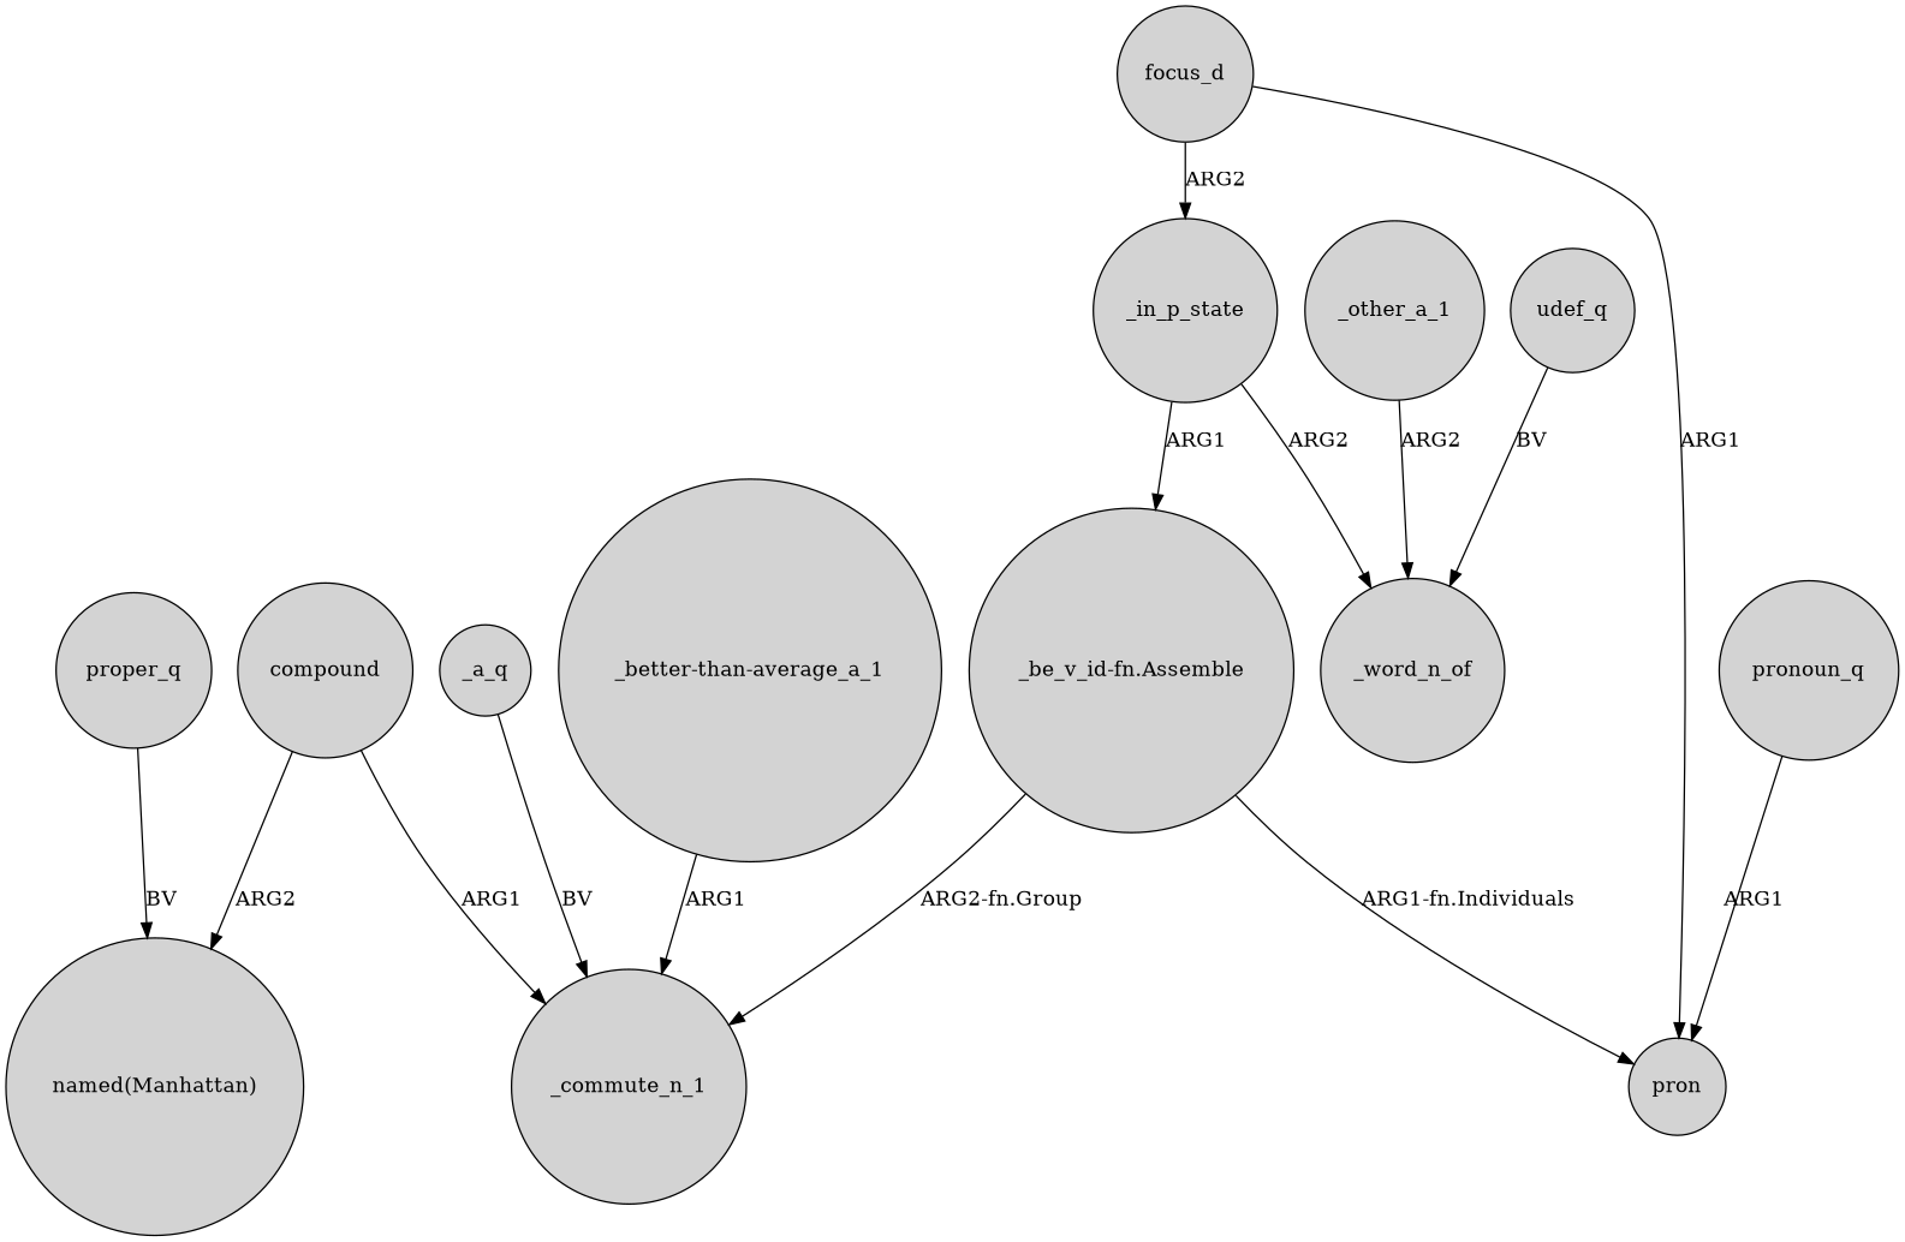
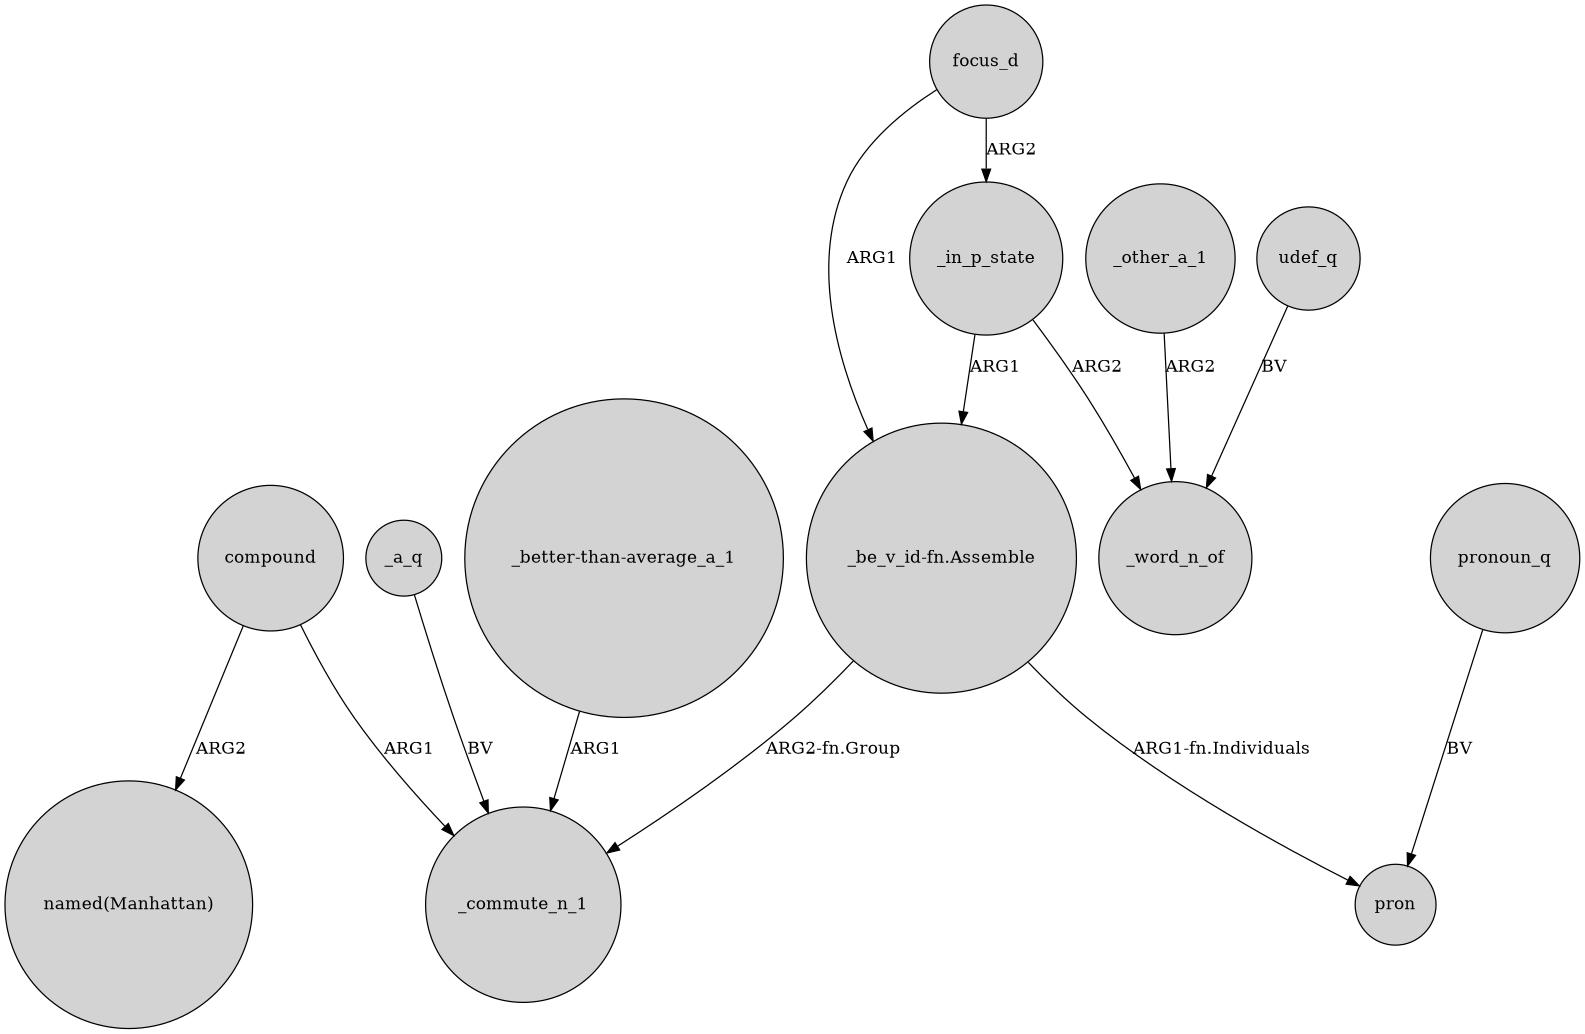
  digraph {
    node [shape=circle style=filled]
    "_better-than-average_a_1"
    _commute_n_1
    compound
    "named(Manhattan)"
    udef_q
    _word_n_of
    focus_d
    "_be_v_id-fn.Assemble"
    _in_p_state
    pron
-   proper_q
    _a_q
    _other_a_1
    pronoun_q
    "_better-than-average_a_1" -> _commute_n_1 [label=ARG1]
    compound -> _commute_n_1 [label=ARG1]
    compound -> "named(Manhattan)" [label=ARG2]
    udef_q -> _word_n_of [label=BV]
-   focus_d -> pron [label=ARG1]
+   focus_d -> "_be_v_id-fn.Assemble" [label=ARG1]
    focus_d -> _in_p_state [label=ARG2]
    "_be_v_id-fn.Assemble" -> _commute_n_1 [label="ARG2-fn.Group"]
    "_be_v_id-fn.Assemble" -> pron [label="ARG1-fn.Individuals"]
    _in_p_state -> _word_n_of [label=ARG2]
    _in_p_state -> "_be_v_id-fn.Assemble" [label=ARG1]
-   proper_q -> "named(Manhattan)" [label=BV]
    _a_q -> _commute_n_1 [label=BV]
    _other_a_1 -> _word_n_of [label=ARG2]
-   pronoun_q -> pron [label=ARG1]
+   pronoun_q -> pron [label=BV]
  }
